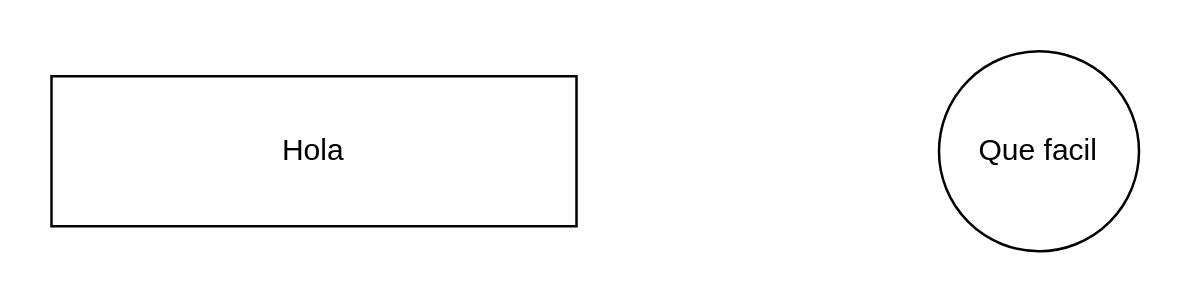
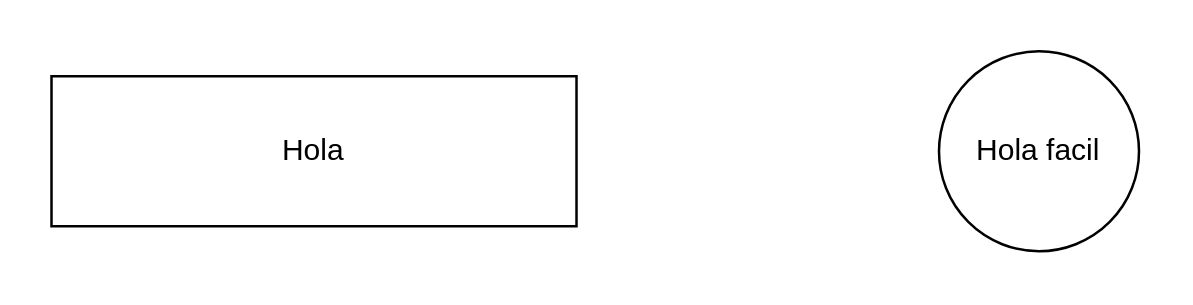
  <mxCell id="0" />
  <mxCell id="1" parent="0" />
  <mxCell id="2" value="Hola" style="rounded=0;whiteSpace=wrap;html=1;" vertex="1" parent="1"><mxGeometry x="20" y="30" width="210" height="60" as="geometry" /></mxCell>
- <mxCell id="3" value="Que facil" style="ellipse;whiteSpace=wrap;html=1;rounded=0;" vertex="1" parent="1"><mxGeometry x="375" y="20" width="80" height="80" as="geometry" /></mxCell>
+ <mxCell id="3" value="Hola facil" style="ellipse;whiteSpace=wrap;html=1;rounded=0;" vertex="1" parent="1"><mxGeometry x="375" y="20" width="80" height="80" as="geometry" /></mxCell>
